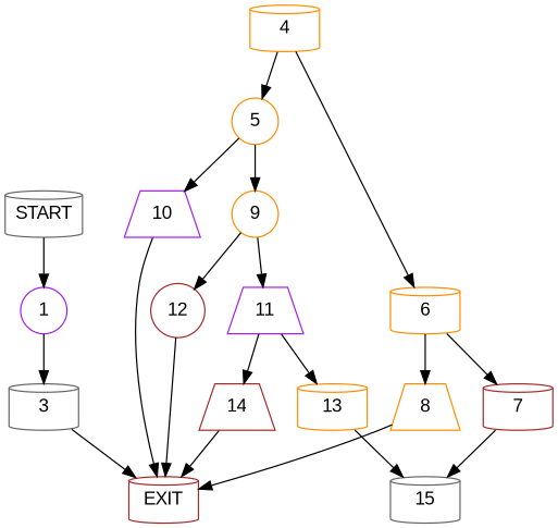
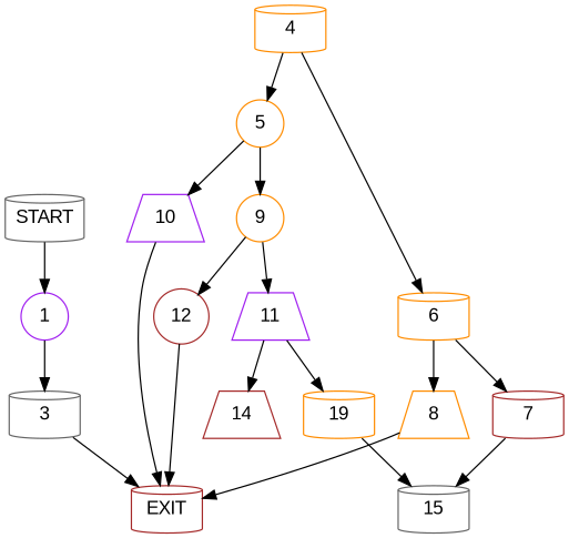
  digraph {
    fontname="Liberation Sans"
    node [color=darkorange fontname="Liberation Sans" shape=cylinder]
    edge [fontname="Liberation Sans"]
    n1 [color=gray40 label=START]
    1 [color=purple shape=circle]
    3 [color=gray40]
    n4 [color=brown label=EXIT]
    5 [shape=circle]
    4
    6
    9 [shape=circle]
    10 [color=purple shape=trapezium]
    7 [color=brown]
    8 [shape=trapezium]
    11 [color=purple shape=trapezium]
    12 [color=brown shape=circle]
    15 [color=gray40]
-   13
+   13 [label=19]
    14 [color=brown shape=trapezium]
    n1 -> 1
    1 -> 3
    3 -> n4
    5 -> 9
    5 -> 10
    4 -> 5
    4 -> 6
    6 -> 7
    6 -> 8
    9 -> 11
    9 -> 12
    10 -> n4
    7 -> 15
    8 -> n4
    11 -> 13
    11 -> 14
    12 -> n4
    13 -> 15
-   14 -> n4
  }
